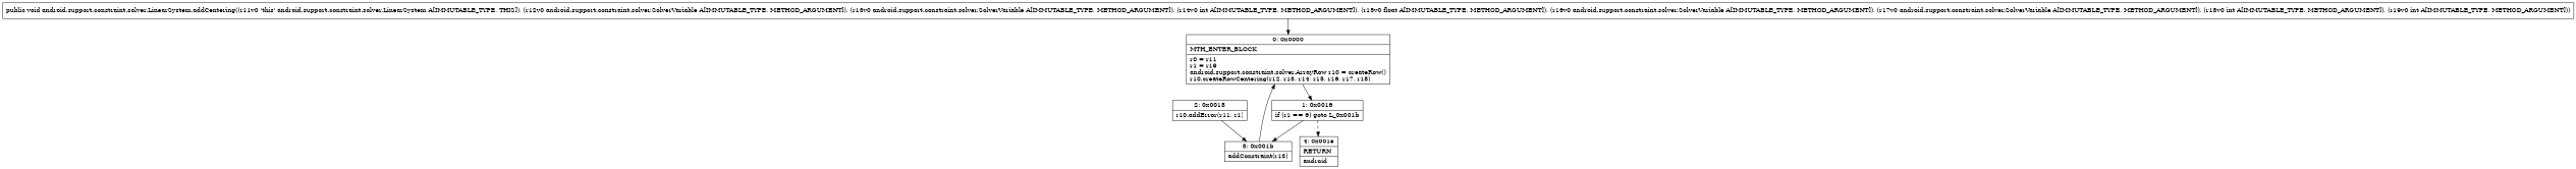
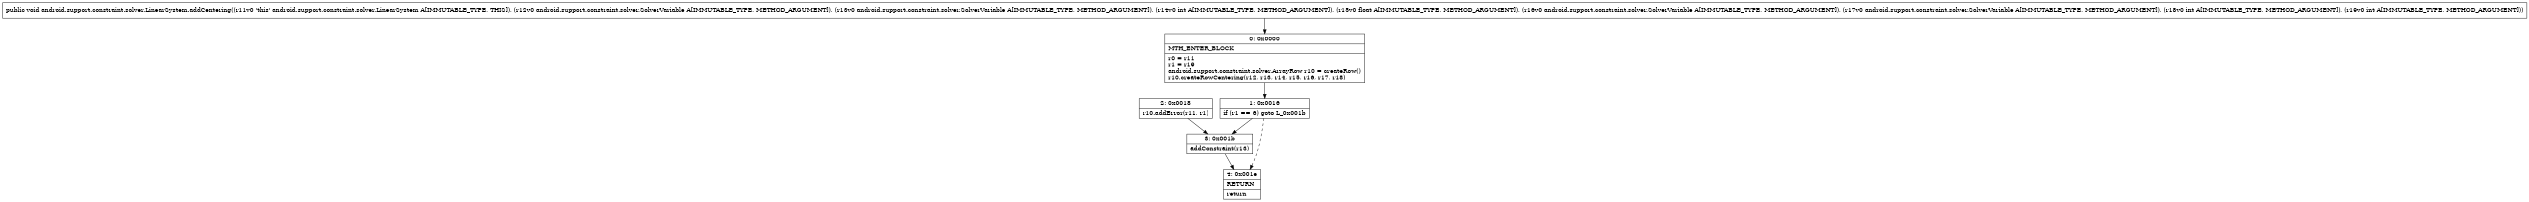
  digraph {
    node [shape=record]
    n1 [label="{0\:\ 0x0000|MTH_ENTER_BLOCK\l|r0 = r11\lr1 = r19\landroid.support.constraint.solver.ArrayRow r10 = createRow()\lr10.createRowCentering(r12, r13, r14, r15, r16, r17, r18)\l}"]
    n2 [label="{1\:\ 0x0016|if (r1 == 6) goto L_0x001b\l}"]
    n3 [label="{3\:\ 0x001b|addConstraint(r13)\l}"]
-   n4 [label="{4\:\ 0x001e|RETURN\l|android\l}"]
+   n4 [label="{4\:\ 0x001e|RETURN\l|return\l}"]
    n5 [label="{2\:\ 0x0018|r10.addError(r11, r1)\l}"]
    n6 [label="{public void android.support.constraint.solver.LinearSystem.addCentering((r11v0 'this' android.support.constraint.solver.LinearSystem A[IMMUTABLE_TYPE, THIS]), (r12v0 android.support.constraint.solver.SolverVariable A[IMMUTABLE_TYPE, METHOD_ARGUMENT]), (r13v0 android.support.constraint.solver.SolverVariable A[IMMUTABLE_TYPE, METHOD_ARGUMENT]), (r14v0 int A[IMMUTABLE_TYPE, METHOD_ARGUMENT]), (r15v0 float A[IMMUTABLE_TYPE, METHOD_ARGUMENT]), (r16v0 android.support.constraint.solver.SolverVariable A[IMMUTABLE_TYPE, METHOD_ARGUMENT]), (r17v0 android.support.constraint.solver.SolverVariable A[IMMUTABLE_TYPE, METHOD_ARGUMENT]), (r18v0 int A[IMMUTABLE_TYPE, METHOD_ARGUMENT]), (r19v0 int A[IMMUTABLE_TYPE, METHOD_ARGUMENT])) }"]
    n1 -> n2
    n2 -> n3
    n2 -> n4 [style=dashed]
-   n3 -> n1
+   n3 -> n4
    n5 -> n3
    n6 -> n1
  }
